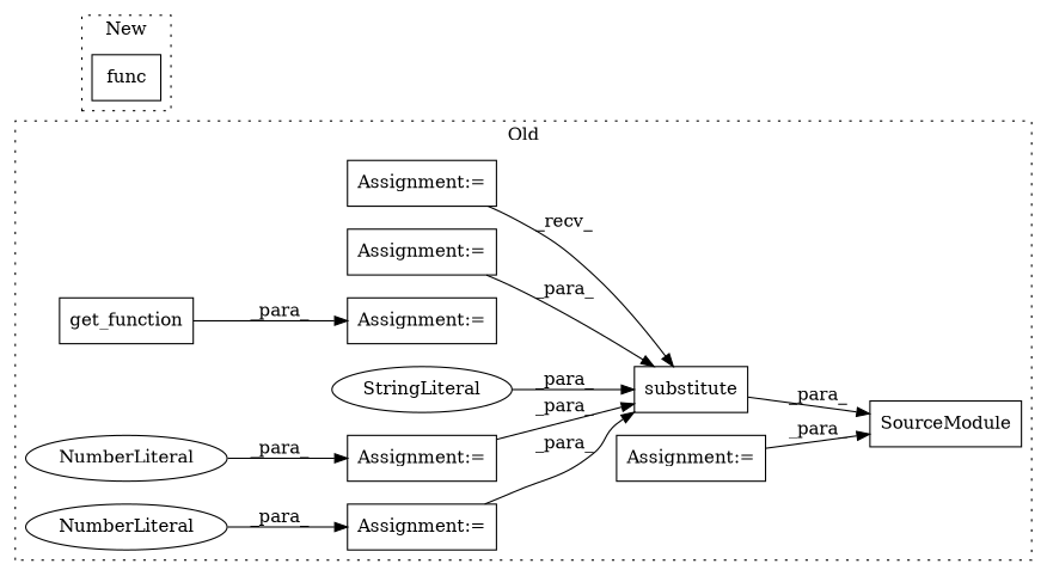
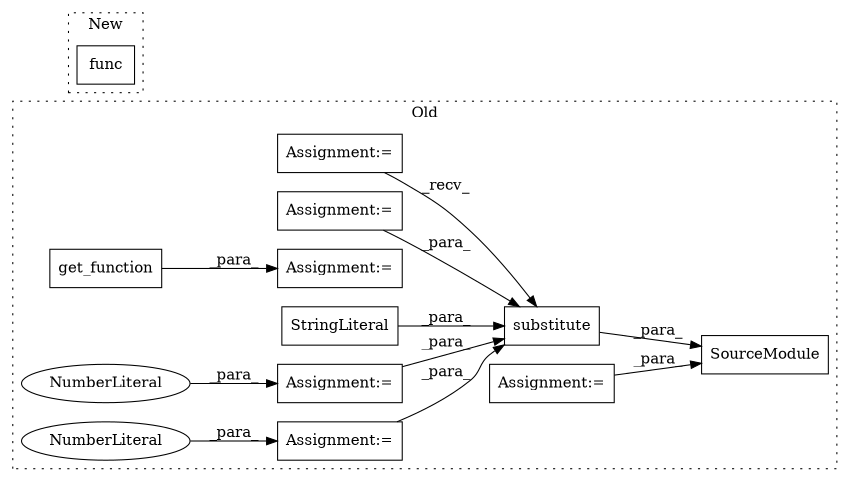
  digraph {
    rankdir=LR
    node [a=7 l=1 shape=box]
    n1 [a=32 l="13,1" label=SourceModule s="3522,3616"]
    n2 [label="Assignment:=" s=3170]
    n3 [l=13 label="Assignment:=" s=3050]
    n4 [l=10 label="Assignment:=" s=2987]
    n5 [label="Assignment:=" s=3632]
    n6 [a=32 l="13,1" label=get_function s="3642,3667"]
-   n7 [a=45 l=12 label=StringLiteral s=3655 shape=ellipse]
+   n7 [a=45 l=12 label=StringLiteral s=3655]
    n8 [a=32 l="11,1" label=substitute s="3549,3570"]
    n9 [a=34 label=NumberLiteral s=3171 shape=ellipse]
    n10 [label="Assignment:=" s=3245]
    n11 [a=34 label=NumberLiteral s=3246 shape=ellipse]
    n12 [label="Assignment:=" s=3502]
    n13 [a=32 l="5,1" label=func s="1940,1956"]
    subgraph cluster_1 {
      label=Old
      style=dotted
      n1
      n2
      n3
      n4
      n5
      n6
      n7
      n8
      n9
      n10
      n11
      n12
    }
    subgraph cluster_2 {
      label=New
      style=dotted
      n13
    }
    n2 -> n8 [label=_para_]
    n3 -> n8 [label=_recv_]
    n4 -> n8 [label=_para_]
    n6 -> n5 [label=_para_]
    n7 -> n8 [label=_para_]
    n8 -> n1 [label=_para_]
    n9 -> n2 [label=_para_]
    n10 -> n8 [label=_para_]
    n11 -> n10 [label=_para_]
    n12 -> n1 [label=_para_]
  }
